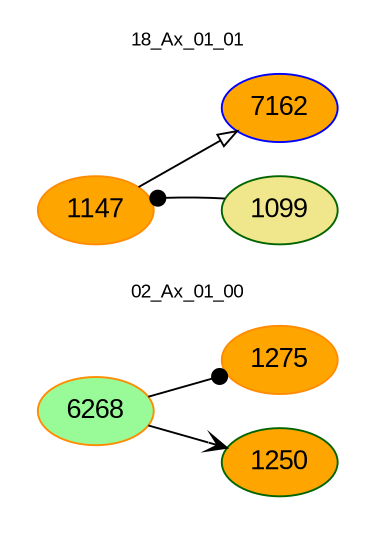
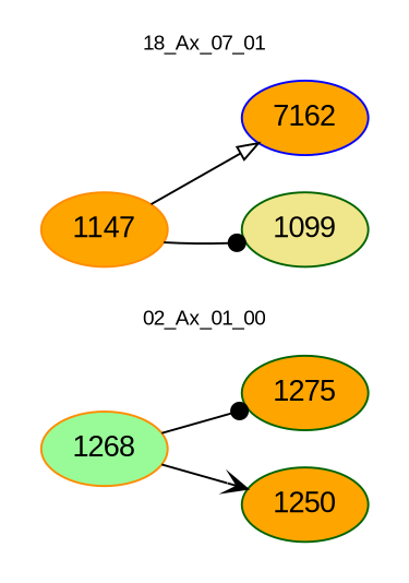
  digraph {
    fontname="Liberation Sans"
    rankdir=LR
    node [color=darkorange fillcolor=orange fontname="Liberation Sans" style=filled]
    edge [arrowhead=dot color=black fontname="Liberation Sans"]
-   n1 [fillcolor=palegreen label=6268]
+   n1 [fillcolor=palegreen label=1268]
    n2 [color=darkgreen label=1250]
-   n3 [label=1275]
+   n3 [color=darkgreen label=1275]
    n4 [label=1147]
    n5 [color=darkgreen fillcolor=khaki label=1099]
    n6 [color=blue label=7162]
    subgraph cluster_1 {
      color=white
      fontsize=10
      label="02_Ax_01_00"
      n1
      n2
      n3
    }
    subgraph cluster_2 {
      color=white
      fontsize=10
-     label="18_Ax_01_01"
+     label="18_Ax_07_01"
      n4
      n5
      n6
    }
    n1 -> n2 [arrowhead=vee]
    n1 -> n3
-   n5 -> n4
+   n4 -> n5
    n4 -> n6 [arrowhead=onormal]
  }
